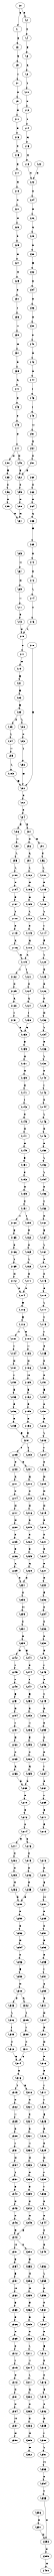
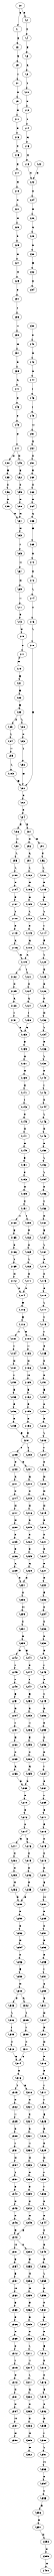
  strict digraph {
    S0
    S1
    S2
    S3
    S4
    S5
    S6
    S7
    S8
    S9
    S10
    S11
    S12
    S13
    S14
    S15
    S16
    S17
    S18
    S19
    S22
    S21
    S20
    S23
    S24
    S25
    S26
    S27
    S28
    S29
    S30
    S31
    S32
    S33
    S34
    S35
-   S36
    S37
    S38
    S39
    S40
    S41
    S42
    S43
    S44
    S45
    S46
    S47
    S48
    S49
    S50
    S51
    S52
    S53
    S54
    S55
    S56
    S57
    S58
    S59
    S60
    S61
    S62
+   S63
    S64
    S65
    S66
    S67
    S68
    S69
    S70
    S71
    S72
    S73
    S74
    S75
    S76
    S77
    S78
    S79
    S80
    S81
    S82
    S83
    S84
    S85
    S86
    S87
    S88
    S89
    S90
    S91
    S92
    S93
    S94
    S95
    S96
    S97
    S98
    S99
    S100
    S101
    S102
    S103
    S104
    S105
    S106
    S107
    S108
    S109
    S110
    S111
    S112
    S113
    S114
    S115
    S116
    S117
    S118
    S119
    S120
    S121
    S122
    S123
    S124
    S125
    S126
    S127
    S128
    S129
    S130
    S131
    S132
    S133
    S134
    S135
    S136
    S137
    S138
    S139
    S140
    S141
    S142
    S143
    S144
    S145
    S146
    S147
    S148
    S149
    S150
    S151
    S152
    S153
    S154
    S155
    S156
    S157
    S158
    S159
    S160
    S161
    S162
    S163
    S164
    S165
    S166
    S167
    S168
    S169
    S170
    S171
    S172
    S173
    S174
    S175
    S176
    S177
    S178
    S179
    S180
    S181
    S182
    S183
    S184
    S185
    S186
    S187
    S188
    S189
    S190
    S191
    S192
    S193
    S194
    S195
    S196
    S197
    S198
    S199
    S200
    S201
    S202
    S203
    S205
    S204
    S206
    S207
    S208
    S209
    S210
    S211
    S212
    S213
    S214
    S215
    S216
    S217
    S218
    S219
    S220
    S221
    S222
    S223
    S224
    S225
    S226
    S227
    S228
    S229
    S230
    S231
    S232
    S233
    S234
    S235
    S236
    S237
    S238
    S239
    S240
    S241
    S242
    S243
    S244
    S245
    S246
    S247
    S248
    S249
    S250
    S251
    S252
    S253
    S254
    S255
    S256
    S257
    S258
    S259
    S260
    S261
    S262
    S263
    S264
    S265
    S266
    S267
    S268
    S269
    S270
    S271
    S272
    S273
    S274
+   S275
    S276
    S277
    S278
    n280 [label=S879]
    S280
    S281
    S282
    S283
    S284
    S285
    S286
    S287
    S288
    S289
    S290
    S291
    S292
    S293
    S294
    S295
    S296
    S297
    S298
    S299
    S300
    S301
    S302
    S303
    S304
    S305
    S306
    S307
    S308
    S309
    S310
    S311
    S312
    S313
    S314
    S315
    S316
    S317
    S318
    S319
    S320
    S321
    S322
    S323
    S324
    S325
    S326
    S327
    S328
    S329
    S330
    S331
    S332
    S333
    S334
    S335
    S336
    S337
    S338
    S339
    S340
    S341
    S342
    S343
    S344
    S345
    S346
    S347
    S348
    S349
    S350
    S351
    S352
    S353
    S354
    S355
    S356
    S357
    S358
    S359
    S360
    S361
    S362
    S363
    S364
    S365
    S366
    S367
    S368
    S369
    S370
    S371
    S372
    S373
    S374
    S375
    S376
    S377
    S378
    S379
    S380
    S381
    S382
    S383
    S384
    S385
    S386
    S387
    S388
    S389
    S390
    S391
    S392
    S393
    S394
    S395
    S396
    S397
    S398
    S399
    S400
    S0 -> S1 [label=G]
    S0 -> S2 [label=F]
    S1 -> S3 [label=D]
    S2 -> S4 [label=L]
    S3 -> S5 [label=G]
    S4 -> S6 [label=Q]
    S5 -> S7 [label=V]
    S6 -> S8 [label=G]
    S7 -> S9 [label=A]
    S8 -> S10 [label=S]
    S9 -> S11 [label=N]
    S10 -> S12 [label=E]
    S11 -> S13 [label=F]
    S12 -> S14 [label=I]
    S13 -> S15 [label=L]
    S14 -> S16 [label=G]
    S15 -> S17 [label=D]
    S16 -> S18 [label=K]
    S17 -> S19 [label=N]
    S18 -> S22 [label=L]
    S19 -> S21 [label=T]
    S22 -> S24 [label=A]
    S21 -> S23 [label=N]
    S20 -> S22 [label=R]
    S23 -> S25 [label=P]
    S24 -> S26 [label=K]
    S25 -> S27 [label=N]
    S26 -> S28 [label=C]
    S27 -> S29 [label=M]
    S28 -> S30 [label=D]
    S29 -> S31 [label=P]
    S30 -> S32 [label=E]
    S31 -> S33 [label=I]
    S32 -> S34 [label=D]
    S33 -> S35 [label=V]
-   S34 -> S36 [label=D]
    S35 -> S37 [label=H]
-   S36 -> S38 [label=K]
    S37 -> S39 [label=R]
    S38 -> S40 [label=L]
    S39 -> S41 [label=C]
    S40 -> S42 [label=N]
    S41 -> S43 [label=D]
    S42 -> S44 [label=K]
    S43 -> S45 [label=P]
    S44 -> S46 [label=I]
    S45 -> S47 [label=D]
    S46 -> S48 [label=I]
    S47 -> S49 [label=N]
    S47 -> S50 [label=K]
    S48 -> S51 [label=W]
    S49 -> S52 [label=E]
    S50 -> S53 [label=E]
    S51 -> S54 [label=K]
    S52 -> S55 [label=L]
    S53 -> S56 [label=L]
    S54 -> S57 [label=T]
    S55 -> S58 [label=A]
    S56 -> S59 [label=A]
-   S57 -> S52 [label=F]
+   S57 -> S60 [label=F]
    S58 -> S61 [label=K]
    S59 -> S61 [label=K]
    S60 -> S62 [label=A]
+   S61 -> S63 [label=N]
    S62 -> S64 [label=A]
+   S63 -> S65 [label=I]
    S64 -> S66 [label=C]
    S65 -> S67 [label=W]
    S66 -> S68 [label=E]
    S67 -> S69 [label=N]
    S68 -> S70 [label=D]
    S69 -> S71 [label=V]
    S70 -> S72 [label=D]
    S71 -> S73 [label=F]
    S72 -> S74 [label=S]
    S73 -> S75 [label=A]
    S74 -> S76 [label=Y]
    S75 -> S77 [label=Y]
-   S76 -> S75 [label=S]
-   S77 -> S79 [label=K]
+   S76 -> S78 [label=S]
+   S79 -> S77 [label=K]
    S78 -> S80 [label=H]
    S79 -> S81 [label=E]
    S80 -> S82 [label=Q]
    S81 -> S83 [label=E]
    S82 -> S84 [label=T]
    S83 -> S85 [label=E]
    S84 -> S86 [label=D]
    S84 -> S87 [label=G]
    S85 -> S88 [label=S]
    S85 -> S89 [label=A]
    S86 -> S90 [label=V]
    S87 -> S91 [label=E]
    S87 -> S92 [label=A]
    S88 -> S93 [label=Y]
    S89 -> S94 [label=S]
    S90 -> S95 [label=S]
    S91 -> S96 [label=A]
    S92 -> S97 [label=C]
    S93 -> S98 [label=S]
    S94 -> S99 [label=V]
    S95 -> S100 [label=S]
    S96 -> S101 [label=S]
    S97 -> S102 [label=S]
    S98 -> S80 [label=H]
    S99 -> S103 [label=S]
    S100 -> S104 [label=Q]
    S101 -> S105 [label=A]
    S102 -> S106 [label=Q]
    S103 -> S80 [label=H]
    S104 -> S107 [label=E]
    S105 -> S108 [label=K]
    S106 -> S109 [label=Q]
    S107 -> S110 [label=S]
    S108 -> S111 [label=S]
    S109 -> S112 [label=S]
    S110 -> S113 [label=T]
    S111 -> S114 [label=I]
    S112 -> S115 [label=T]
    S113 -> S116 [label=G]
    S114 -> S117 [label=E]
    S115 -> S118 [label=G]
    S116 -> S119 [label=G]
    S117 -> S120 [label=S]
    S118 -> S119 [label=G]
    S119 -> S121 [label=I]
    S119 -> S122 [label=V]
    S120 -> S123 [label=K]
    S121 -> S124 [label=A]
    S122 -> S125 [label=A]
    S123 -> S126 [label=K]
    S124 -> S127 [label=C]
    S125 -> S128 [label=C]
    S126 -> S129 [label=L]
    S127 -> S130 [label=I]
    S128 -> S131 [label=I]
    S129 -> S132 [label=N]
    S130 -> S133 [label=G]
    S131 -> S133 [label=G]
    S132 -> S134 [label=S]
    S133 -> S135 [label=E]
    S134 -> S136 [label=K]
    S135 -> S137 [label=K]
    S136 -> S138 [label=S]
    S137 -> S139 [label=K]
    S138 -> S140 [label=A]
    S139 -> S141 [label=N]
    S140 -> S142 [label=I]
    S141 -> S143 [label=I]
    S142 -> S144 [label=A]
    S143 -> S145 [label=A]
    S144 -> S146 [label=S]
    S145 -> S147 [label=K]
    S146 -> S148 [label=K]
    S147 -> S149 [label=N]
    S148 -> S150 [label=F]
    S149 -> S151 [label=F]
    S150 -> S152 [label=S]
    S151 -> S153 [label=T]
    S152 -> S154 [label=S]
    S153 -> S155 [label=K]
    S154 -> S156 [label=A]
    S155 -> S157 [label=A]
    S156 -> S158 [label=Y]
    S157 -> S159 [label=I]
    S157 -> S160 [label=V]
    S158 -> S161 [label=K]
    S159 -> S162 [label=D]
    S160 -> S163 [label=E]
    S161 -> S164 [label=E]
    S162 -> S165 [label=T]
    S163 -> S166 [label=T]
    S164 -> S167 [label=S]
    S165 -> S168 [label=S]
    S166 -> S169 [label=S]
    S167 -> S170 [label=Q]
    S168 -> S171 [label=K]
    S169 -> S172 [label=K]
    S170 -> S173 [label=L]
    S171 -> S174 [label=L]
    S172 -> S174 [label=L]
    S173 -> S175 [label=Q]
    S174 -> S176 [label=H]
    S175 -> S177 [label=S]
    S176 -> S178 [label=H]
    S177 -> S179 [label=Y]
    S178 -> S180 [label=F]
    S178 -> S181 [label=V]
    S179 -> S182 [label=V]
    S180 -> S183 [label=V]
    S181 -> S184 [label=V]
    S182 -> S185 [label=Q]
    S183 -> S186 [label=K]
    S184 -> S187 [label=N]
    S185 -> S188 [label=A]
    S186 -> S189 [label=M]
    S187 -> S190 [label=I]
    S188 -> S191 [label=F]
    S189 -> S192 [label=F]
    S190 -> S193 [label=F]
    S191 -> S194 [label=E]
    S192 -> S195 [label=E]
    S193 -> S196 [label=E]
    S194 -> S197 [label=T]
    S195 -> S198 [label=D]
    S196 -> S199 [label=D]
    S197 -> S200 [label=P]
    S198 -> S201 [label=F]
    S199 -> S201 [label=F]
    S200 -> S202 [label=S]
    S201 -> S203 [label=S]
    S201 -> S205 [label=I]
    S202 -> S204 [label=I]
    S205 -> S207 [label=R]
    S205 -> S208 [label=Q]
    S204 -> S206 [label=T]
    S206 -> S209 [label=N]
    S207 -> S210 [label=G]
    S208 -> S211 [label=G]
    S209 -> S212 [label=N]
    S210 -> S213 [label=D]
    S211 -> S214 [label=D]
    S212 -> S215 [label=N]
    S213 -> S216 [label=Q]
    S214 -> S217 [label=N]
    S215 -> S218 [label=D]
    S216 -> S219 [label=D]
    S217 -> S220 [label=N]
    S218 -> S221 [label=L]
    S219 -> S222 [label=L]
    S220 -> S223 [label=L]
    S221 -> S224 [label=D]
    S222 -> S225 [label=D]
    S223 -> S226 [label=D]
    S224 -> S227 [label=A]
    S225 -> S228 [label=G]
    S226 -> S229 [label=G]
    S227 -> S230 [label=K]
    S228 -> S231 [label=T]
    S229 -> S231 [label=T]
    S230 -> S232 [label=E]
    S231 -> S233 [label=A]
    S232 -> S234 [label=L]
    S233 -> S235 [label=M]
    S234 -> S236 [label=L]
    S235 -> S237 [label=L]
    S236 -> S238 [label=D]
    S237 -> S239 [label=N]
    S238 -> S240 [label=R]
    S239 -> S241 [label=E]
    S239 -> S242 [label=Q]
    S240 -> S243 [label=I]
    S241 -> S244 [label=T]
    S242 -> S245 [label=I]
    S243 -> S246 [label=Q]
    S244 -> S247 [label=I]
    S245 -> S248 [label=I]
    S246 -> S249 [label=Y]
    S247 -> S250 [label=E]
    S248 -> S251 [label=E]
    S249 -> S252 [label=K]
    S250 -> S253 [label=R]
    S251 -> S254 [label=R]
    S252 -> S255 [label=A]
    S253 -> S256 [label=V]
    S254 -> S257 [label=I]
    S255 -> S258 [label=L]
    S256 -> S259 [label=R]
    S257 -> S260 [label=R]
    S258 -> S261 [label=K]
    S259 -> S262 [label=Y]
    S260 -> S263 [label=Y]
    S261 -> S264 [label=I]
    S262 -> S265 [label=G]
    S263 -> S266 [label=G]
    S264 -> S267 [label=Q]
    S265 -> S268 [label=P]
    S266 -> S268 [label=P]
    S267 -> S269 [label=V]
    S268 -> S270 [label=L]
    S269 -> S271 [label=Q]
    S270 -> S272 [label=P]
    S271 -> S273 [label=E]
    S272 -> S274 [label=L]
+   S273 -> S275 [label=L]
    S274 -> S276 [label=C]
    S274 -> S277 [label=N]
+   S275 -> S278 [label=L]
    S276 -> n280 [label=A]
    S277 -> S280 [label=A]
    S278 -> S281 [label=D]
    n280 -> S282 [label=A]
    S280 -> S283 [label=A]
    S281 -> S284 [label=G]
    S282 -> S285 [label=K]
    S283 -> S286 [label=K]
    S284 -> S287 [label=M]
    S285 -> S288 [label=F]
    S286 -> S288 [label=F]
    S287 -> S289 [label=E]
    S288 -> S290 [label=L]
    S289 -> S291 [label=T]
    S290 -> S292 [label=D]
    S291 -> S293 [label=K]
    S292 -> S294 [label=N]
    S293 -> S295 [label=D]
    S294 -> S296 [label=L]
    S295 -> S297 [label=I]
    S296 -> S298 [label=E]
    S297 -> S299 [label=C]
    S298 -> S300 [label=N]
    S299 -> S301 [label=G]
    S300 -> S302 [label=C]
    S300 -> S303 [label=T]
    S301 -> S304 [label=N]
    S302 -> S305 [label=S]
    S303 -> S306 [label=S]
    S304 -> S307 [label=R]
    S305 -> S308 [label=I]
    S306 -> S309 [label=I]
    S307 -> S310 [label=N]
    S308 -> S311 [label=Y]
    S309 -> S312 [label=Y]
    S310 -> S313 [label=T]
    S311 -> S314 [label=G]
    S312 -> S314 [label=G]
    S313 -> S315 [label=D]
    S314 -> S316 [label=N]
    S315 -> S317 [label=V]
    S316 -> S318 [label=G]
    S316 -> S319 [label=S]
    S317 -> S320 [label=V]
    S318 -> S321 [label=D]
    S319 -> S322 [label=D]
    S320 -> S323 [label=G]
    S321 -> S324 [label=T]
    S322 -> S325 [label=V]
    S323 -> S326 [label=F]
    S324 -> S327 [label=D]
    S325 -> S328 [label=D]
    S326 -> S329 [label=A]
    S327 -> S330 [label=V]
    S328 -> S331 [label=I]
    S329 -> S332 [label=N]
    S330 -> S333 [label=K]
    S331 -> S334 [label=K]
    S332 -> S335 [label=V]
    S333 -> S336 [label=A]
    S334 -> S337 [label=S]
    S335 -> S338 [label=I]
    S336 -> S339 [label=F]
    S337 -> S340 [label=F]
    S338 -> S341 [label=A]
    S339 -> S342 [label=A]
    S340 -> S343 [label=A]
    S341 -> S344 [label=D]
    S342 -> S345 [label=E]
    S343 -> S346 [label=E]
    S344 -> S347 [label=L]
    S345 -> S348 [label=R]
    S346 -> S348 [label=R]
    S347 -> S349 [label=D]
    S348 -> S350 [label=L]
    S348 -> S351 [label=M]
+   S349 -> S352 [label=D]
    S350 -> S353 [label=E]
    S351 -> S354 [label=E]
    S352 -> S355 [label=S]
    S353 -> S356 [label=M]
    S354 -> S357 [label=E]
    S355 -> S358 [label=A]
    S356 -> S359 [label=M]
    S357 -> S360 [label=M]
    S358 -> S361 [label=L]
    S359 -> S362 [label=E]
    S360 -> S363 [label=E]
    S361 -> S364 [label=K]
    S362 -> S365 [label=E]
    S363 -> S366 [label=E]
    S364 -> S367 [label=L]
    S365 -> S368 [label=D]
    S366 -> S369 [label=Q]
    S367 -> S370 [label=E]
    S368 -> S371 [label=S]
    S369 -> S372 [label=T]
    S370 -> S373 [label=A]
    S371 -> S374 [label=V]
    S372 -> S375 [label=I]
    S373 -> S376 [label=L]
    S374 -> S377 [label=S]
    S375 -> S378 [label=Q]
    S376 -> S379 [label=Q]
    S377 -> S380 [label=G]
    S378 -> S381 [label=A]
    S379 -> S382 [label=Q]
    S380 -> S383 [label=R]
    S381 -> S384 [label=A]
    S382 -> S385 [label=R]
    S383 -> S386 [label=A]
    S384 -> S387 [label=M]
    S385 -> S388 [label=I]
    S386 -> S389 [label=M]
    S387 -> S390 [label=K]
    S388 -> S391 [label=S]
    S389 -> S392 [label=K]
    S391 -> S393 [label=M]
    S393 -> S394 [label=D]
    S394 -> S395 [label=Y]
-   S395 -> S398 [label=E]
+   S395 -> S396 [label=E]
    S396 -> S397 [label=D]
    S397 -> S398 [label=N]
    S398 -> S399 [label=A]
    S399 -> S400 [label=M]
  }
